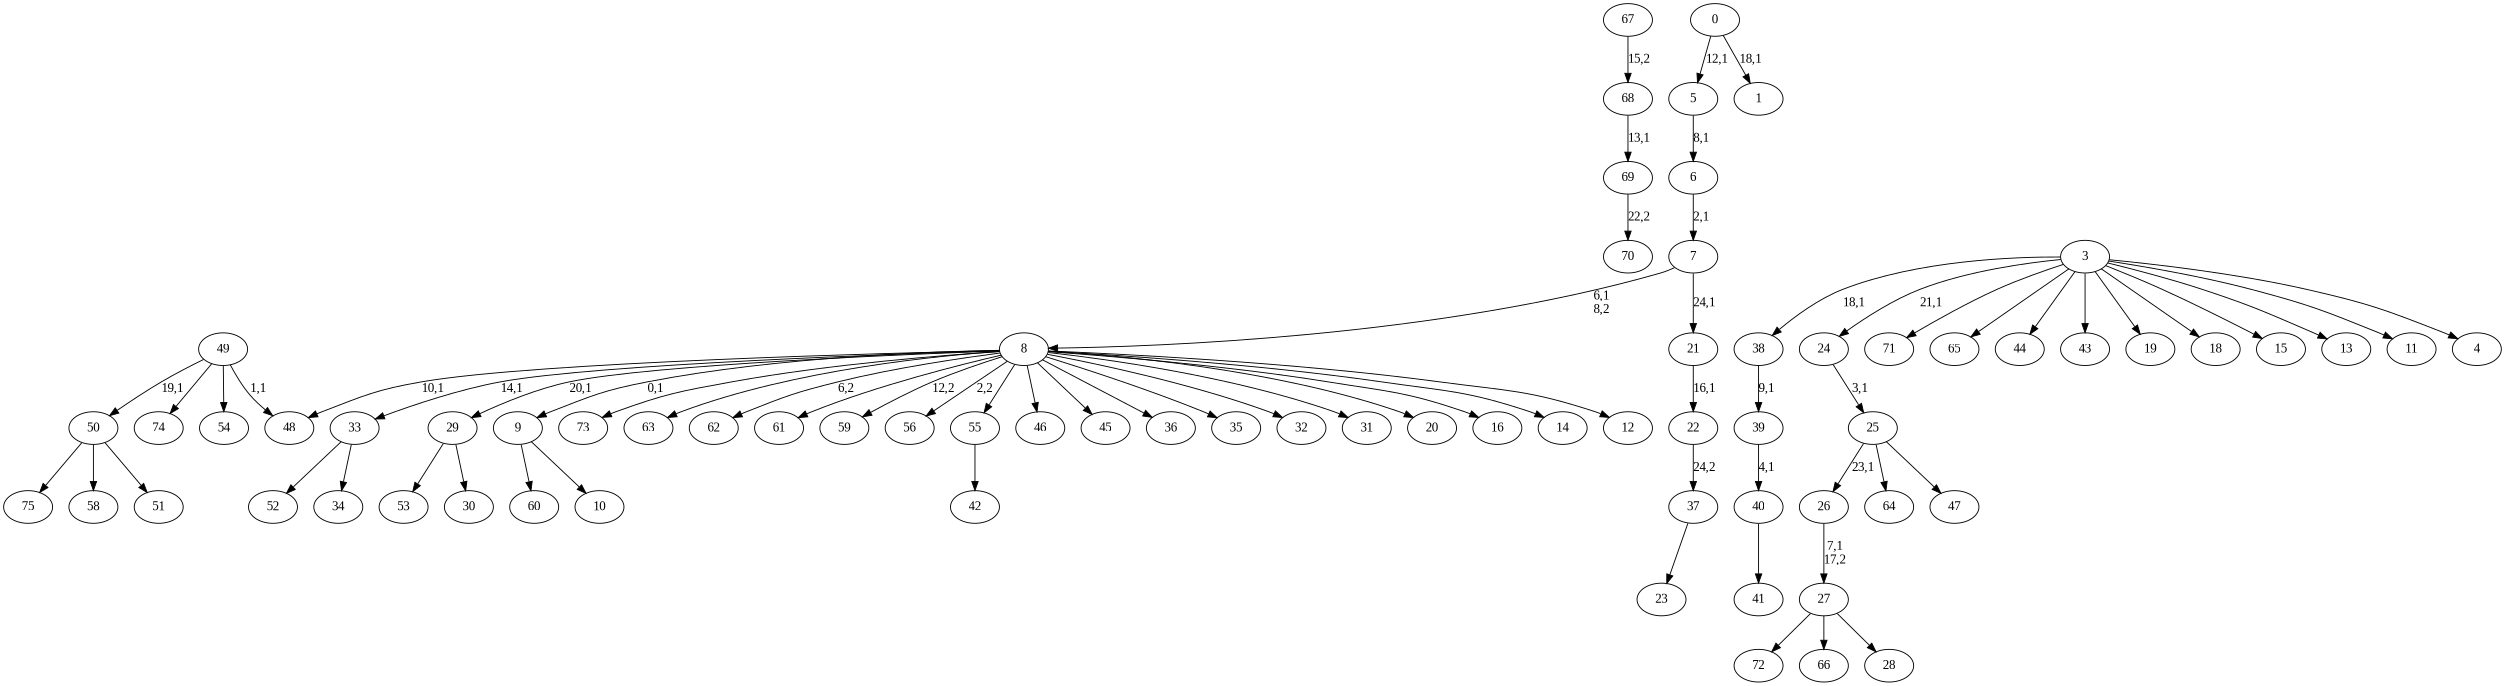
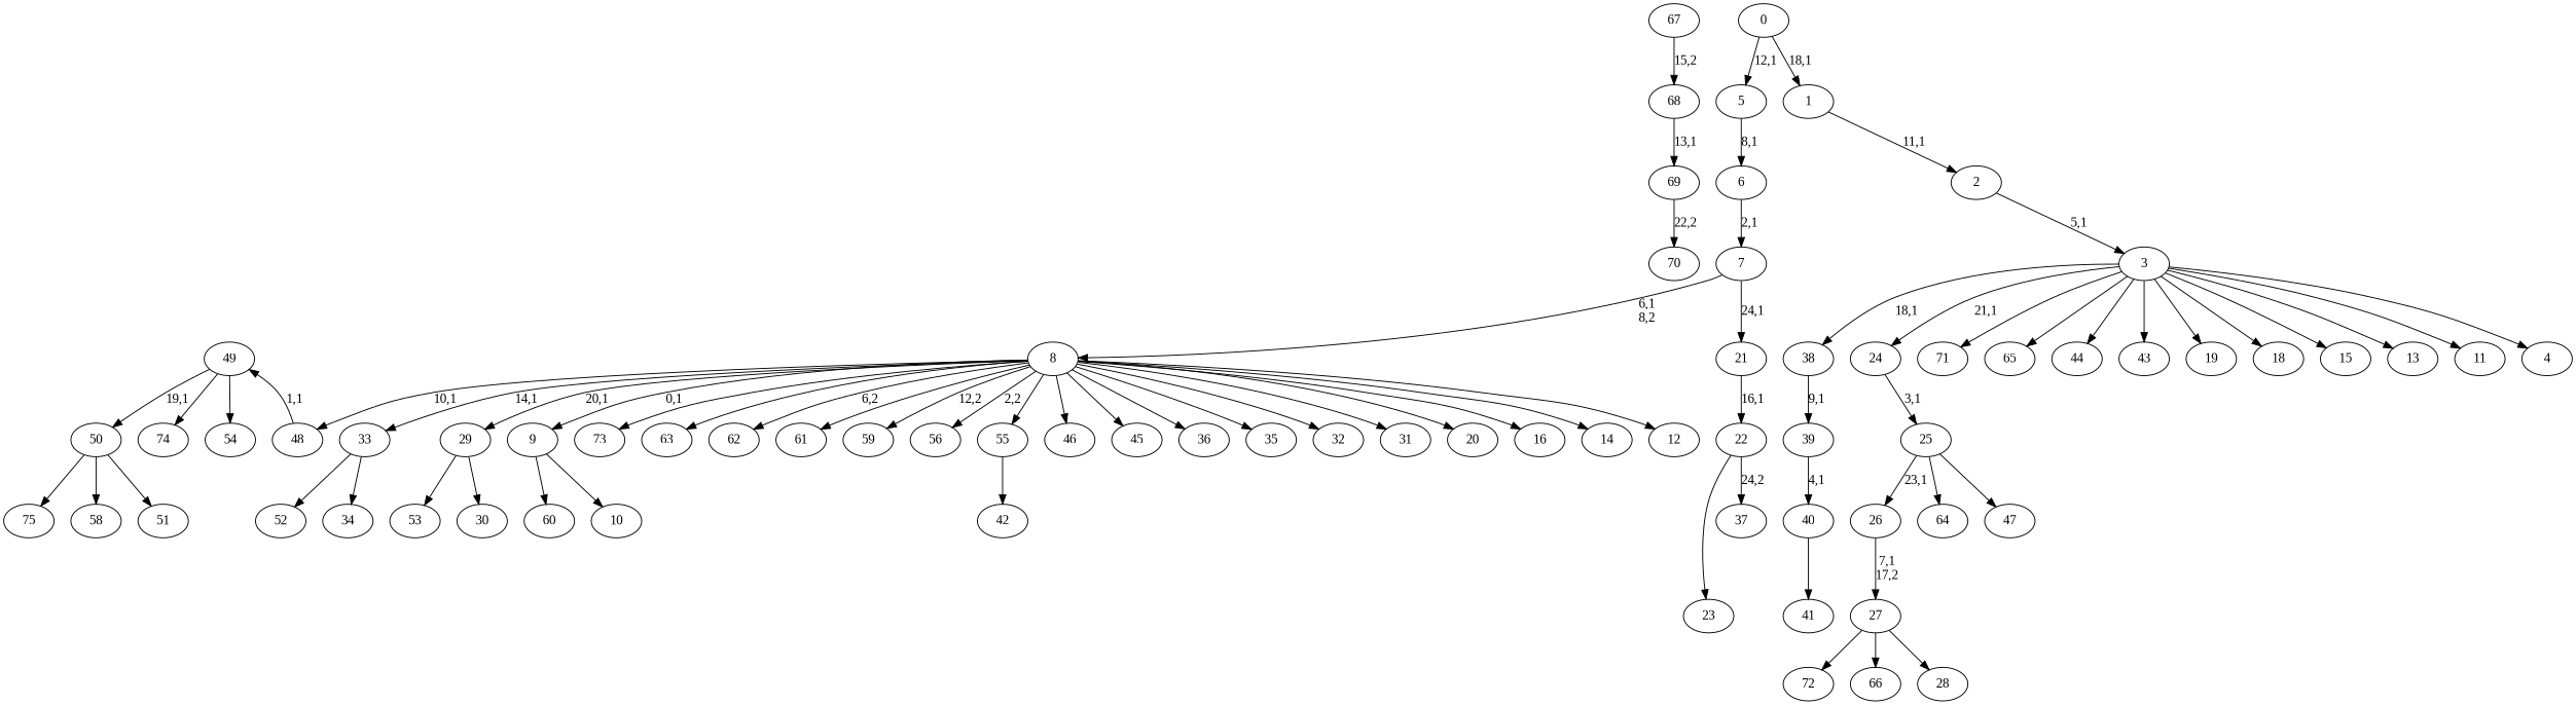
  digraph {
    fontname="Liberation Serif"
    node [fontname="Liberation Serif"]
    edge [fontname="Liberation Serif"]
    69
    70
    68
    67
    50
    75
    58
    51
    49
    74
    54
    48
    40
    41
    39
    38
    33
    52
    34
    29
    53
    30
    27
    72
    66
    28
    26
    25
    64
    47
    24
    22
    37
    23
    21
    9
    60
    10
    8
    73
    63
    62
    61
    59
    56
    55
    46
    45
    36
    35
    32
    31
    20
    16
    14
    12
    42
    7
    6
    5
    3
    71
    65
    44
    43
    19
    18
    15
    13
    11
    4
+   2
    1
    0
    69 -> 70 [label="22,2"]
    68 -> 69 [label="13,1"]
    67 -> 68 [label="15,2"]
    50 -> 75
    50 -> 58
    50 -> 51
    49 -> 50 [label="19,1"]
    49 -> 74
    49 -> 54
-   49 -> 48 [label="1,1"]
+   48 -> 49 [label="1,1"]
    40 -> 41
    39 -> 40 [label="4,1"]
    38 -> 39 [label="9,1"]
    33 -> 52
    33 -> 34
    29 -> 53
    29 -> 30
    27 -> 72
    27 -> 66
    27 -> 28
    26 -> 27 [label="7,1\n17,2"]
    25 -> 26 [label="23,1"]
    25 -> 64
    25 -> 47
    24 -> 25 [label="3,1"]
    22 -> 37 [label="24,2"]
-   37 -> 23
+   22 -> 23
    21 -> 22 [label="16,1"]
    9 -> 60
    9 -> 10
    8 -> 48 [label="10,1"]
    8 -> 33 [label="14,1"]
    8 -> 29 [label="20,1"]
    8 -> 9 [label="0,1"]
    8 -> 73
    8 -> 63
    8 -> 62 [label="6,2"]
    8 -> 61
    8 -> 59 [label="12,2"]
    8 -> 56 [label="2,2"]
    8 -> 55
    8 -> 46
    8 -> 45
    8 -> 36
    8 -> 35
    8 -> 32
    8 -> 31
    8 -> 20
    8 -> 16
    8 -> 14
    8 -> 12
    55 -> 42
    7 -> 21 [label="24,1"]
    7 -> 8 [label="6,1\n8,2"]
    6 -> 7 [label="2,1"]
    5 -> 6 [label="8,1"]
    3 -> 38 [label="18,1"]
    3 -> 24 [label="21,1"]
    3 -> 71
    3 -> 65
    3 -> 44
    3 -> 43
    3 -> 19
    3 -> 18
    3 -> 15
    3 -> 13
    3 -> 11
    3 -> 4
+   2 -> 3 [label="5,1"]
+   1 -> 2 [label="11,1"]
    0 -> 5 [label="12,1"]
    0 -> 1 [label="18,1"]
  }
